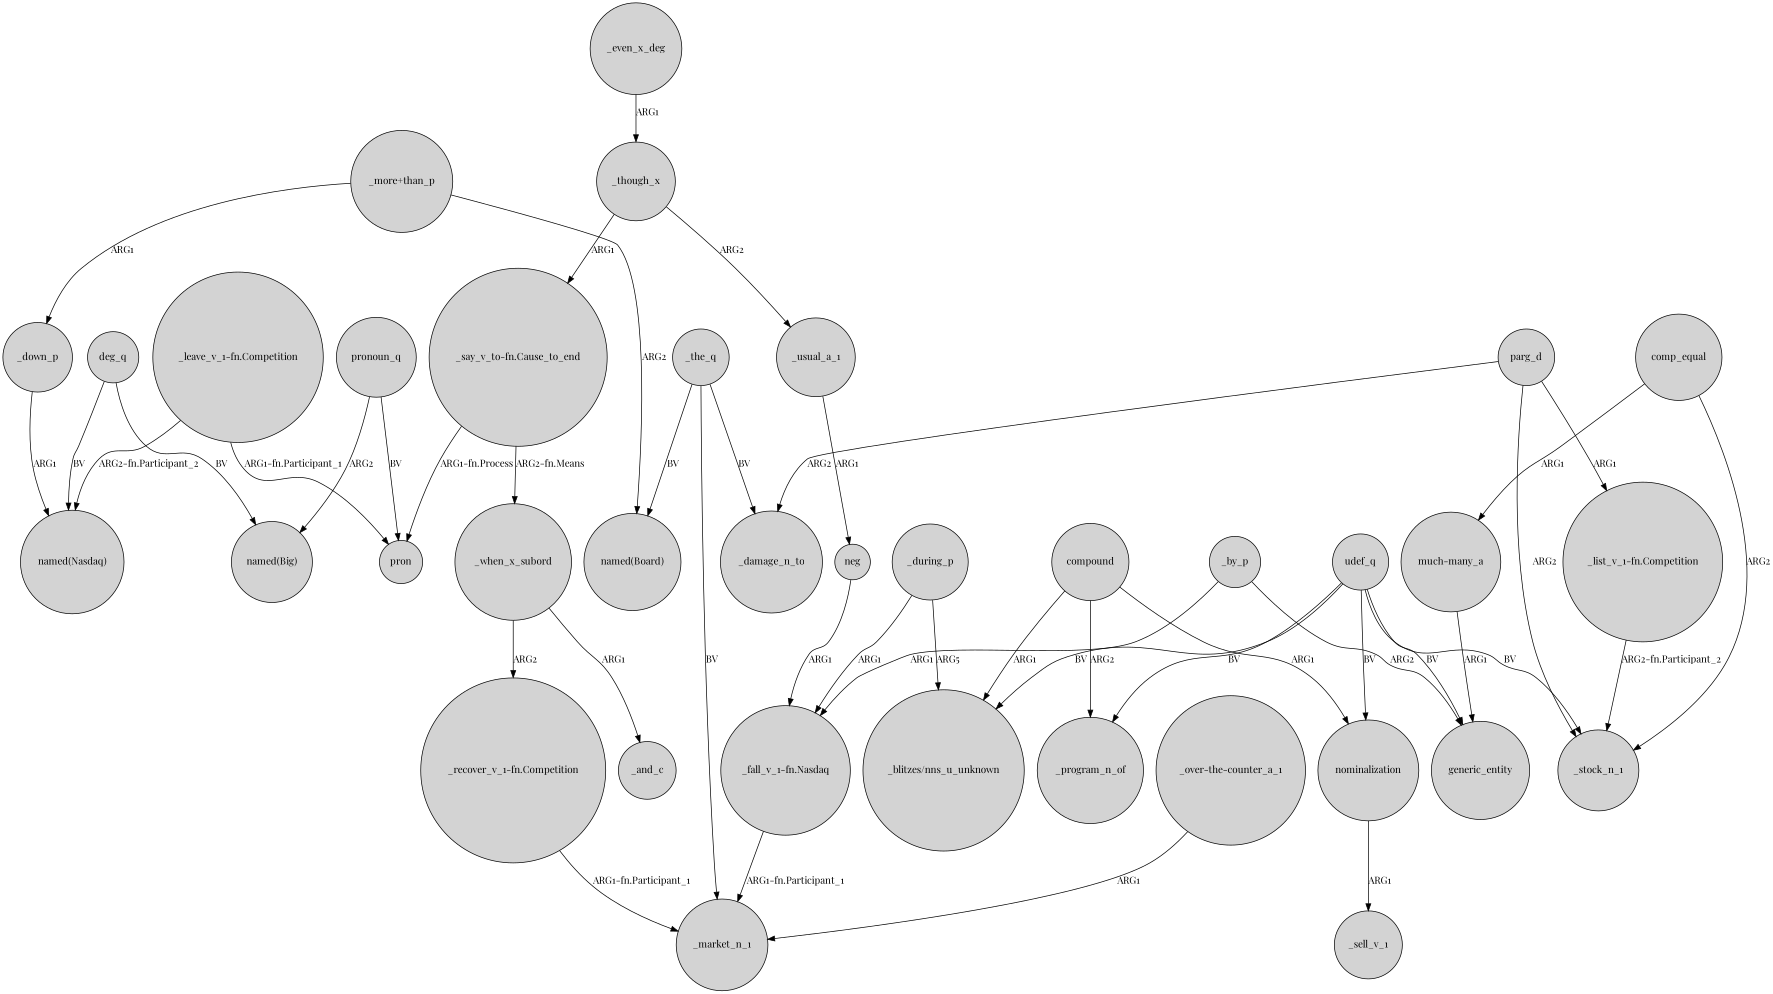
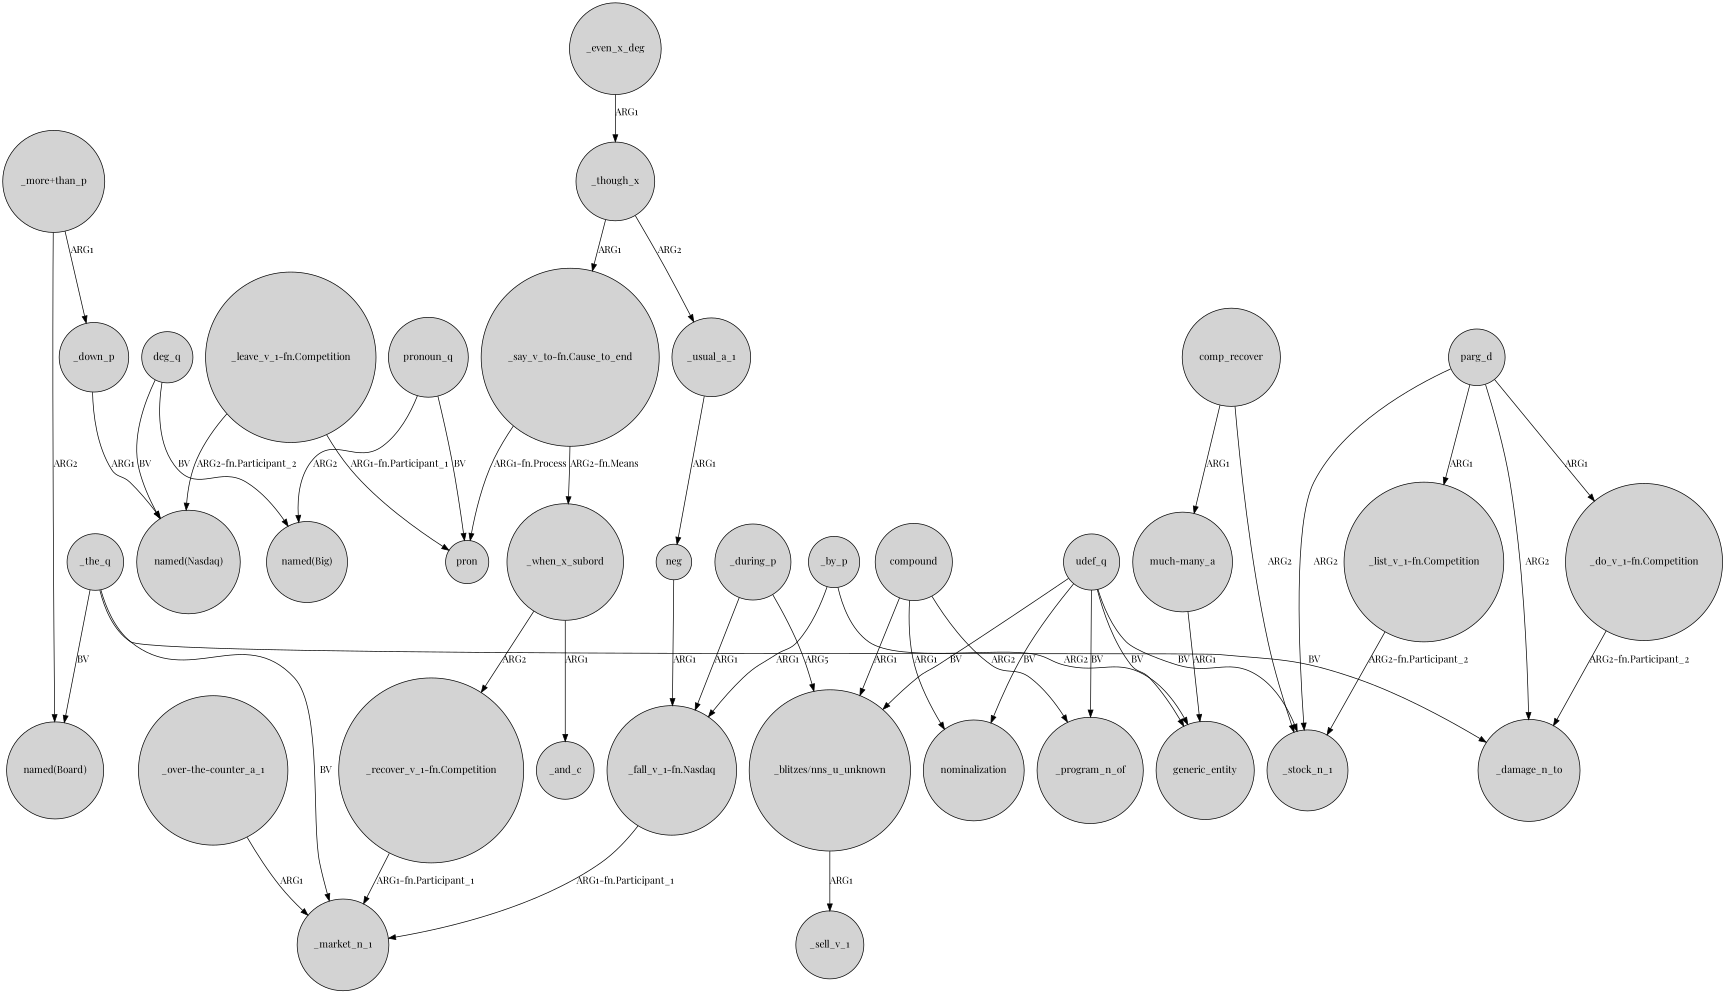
  digraph {
    fontname="Playfair Display"
    node [fontname="Playfair Display" shape=circle style=filled]
    edge [fontname="Playfair Display"]
    "_leave_v_1-fn.Competition"
    "named(Nasdaq)"
    pron
    _down_p
    _the_q
    "named(Board)"
    _market_n_1
    _damage_n_to
    n9 [label="_fall_v_1-fn.Nasdaq"]
    neg
    _when_x_subord
    _and_c
    "_recover_v_1-fn.Competition"
    n14 [label=deg_q]
    "named(Big)"
    compound
    nominalization
    "_blitzes/nns_u_unknown"
    _program_n_of
    _sell_v_1
    udef_q
    _stock_n_1
    generic_entity
    _during_p
-   comp_equal
+   comp_equal [label=comp_recover]
    "much-many_a"
    "_more+than_p"
    "_say_v_to-fn.Cause_to_end"
    pronoun_q
    parg_d
    "_list_v_1-fn.Competition"
+   "_do_v_1-fn.Competition"
    _by_p
    "_over-the-counter_a_1"
    _though_x
    _usual_a_1
    _even_x_deg
    "_leave_v_1-fn.Competition" -> "named(Nasdaq)" [label="ARG2-fn.Participant_2"]
    "_leave_v_1-fn.Competition" -> pron [label="ARG1-fn.Participant_1"]
    _down_p -> "named(Nasdaq)" [label=ARG1]
    _the_q -> "named(Board)" [label=BV]
    _the_q -> _market_n_1 [label=BV]
    _the_q -> _damage_n_to [label=BV]
    n9 -> _market_n_1 [label="ARG1-fn.Participant_1"]
    neg -> n9 [label=ARG1]
    _when_x_subord -> _and_c [label=ARG1]
    _when_x_subord -> "_recover_v_1-fn.Competition" [label=ARG2]
    "_recover_v_1-fn.Competition" -> _market_n_1 [label="ARG1-fn.Participant_1"]
    n14 -> "named(Nasdaq)" [label=BV]
    n14 -> "named(Big)" [label=BV]
    compound -> nominalization [label=ARG1]
    compound -> "_blitzes/nns_u_unknown" [label=ARG1]
    compound -> _program_n_of [label=ARG2]
-   nominalization -> _sell_v_1 [label=ARG1]
+   "_blitzes/nns_u_unknown" -> _sell_v_1 [label=ARG1]
    udef_q -> nominalization [label=BV]
    udef_q -> "_blitzes/nns_u_unknown" [label=BV]
    udef_q -> _program_n_of [label=BV]
    udef_q -> _stock_n_1 [label=BV]
    udef_q -> generic_entity [label=BV]
    _during_p -> n9 [label=ARG1]
    _during_p -> "_blitzes/nns_u_unknown" [label=ARG5]
    comp_equal -> _stock_n_1 [label=ARG2]
    comp_equal -> "much-many_a" [label=ARG1]
    "much-many_a" -> generic_entity [label=ARG1]
    "_more+than_p" -> _down_p [label=ARG1]
    "_more+than_p" -> "named(Board)" [label=ARG2]
    "_say_v_to-fn.Cause_to_end" -> pron [label="ARG1-fn.Process"]
    "_say_v_to-fn.Cause_to_end" -> _when_x_subord [label="ARG2-fn.Means"]
    pronoun_q -> pron [label=BV]
    pronoun_q -> "named(Big)" [label=ARG2]
    parg_d -> _damage_n_to [label=ARG2]
    parg_d -> _stock_n_1 [label=ARG2]
    parg_d -> "_list_v_1-fn.Competition" [label=ARG1]
+   parg_d -> "_do_v_1-fn.Competition" [label=ARG1]
    "_list_v_1-fn.Competition" -> _stock_n_1 [label="ARG2-fn.Participant_2"]
+   "_do_v_1-fn.Competition" -> _damage_n_to [label="ARG2-fn.Participant_2"]
    _by_p -> n9 [label=ARG1]
    _by_p -> generic_entity [label=ARG2]
    "_over-the-counter_a_1" -> _market_n_1 [label=ARG1]
    _though_x -> "_say_v_to-fn.Cause_to_end" [label=ARG1]
    _though_x -> _usual_a_1 [label=ARG2]
    _usual_a_1 -> neg [label=ARG1]
    _even_x_deg -> _though_x [label=ARG1]
  }
